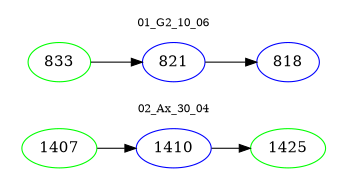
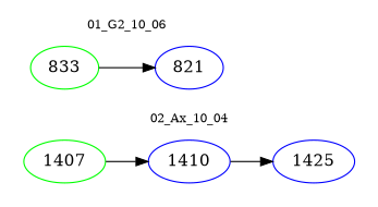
  digraph {
    rankdir=LR
    node [color=blue]
    edge [color=black]
    n1 [label=1410]
    n2 [color=green label=1407]
-   n3 [color=green label=1425]
+   n3 [label=1425]
    n4 [label=821]
-   n5 [label=818]
    n6 [color=green label=833]
    subgraph cluster_1 {
      color=white
      fontsize=10
-     label="02_Ax_30_04"
+     label="02_Ax_10_04"
      n1
      n2
      n3
    }
    subgraph cluster_2 {
      color=white
      fontsize=10
      label="01_G2_10_06"
      n4
-     n5
      n6
    }
    n1 -> n3
    n2 -> n1
-   n4 -> n5
    n6 -> n4
  }
